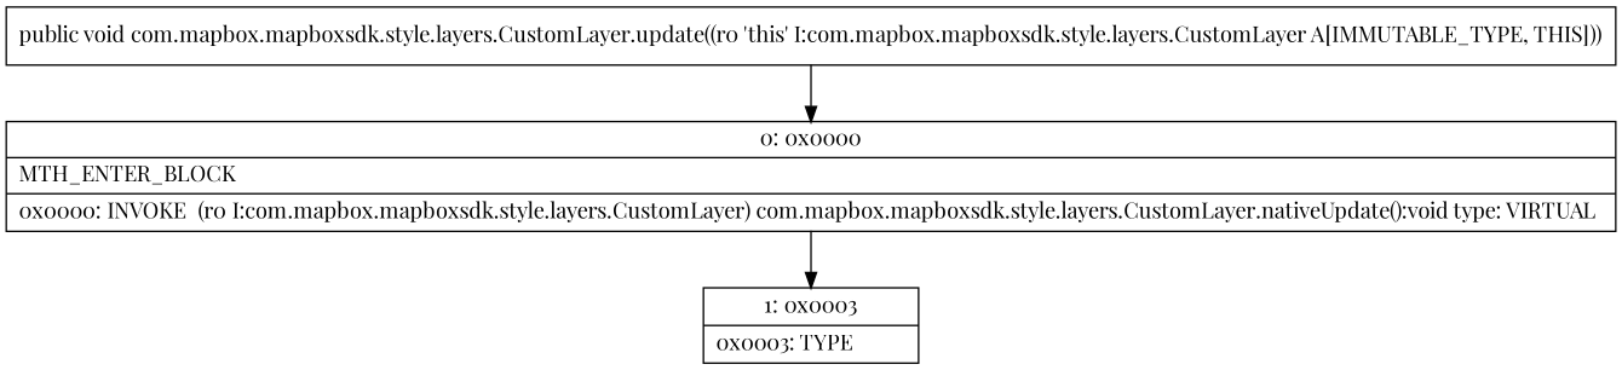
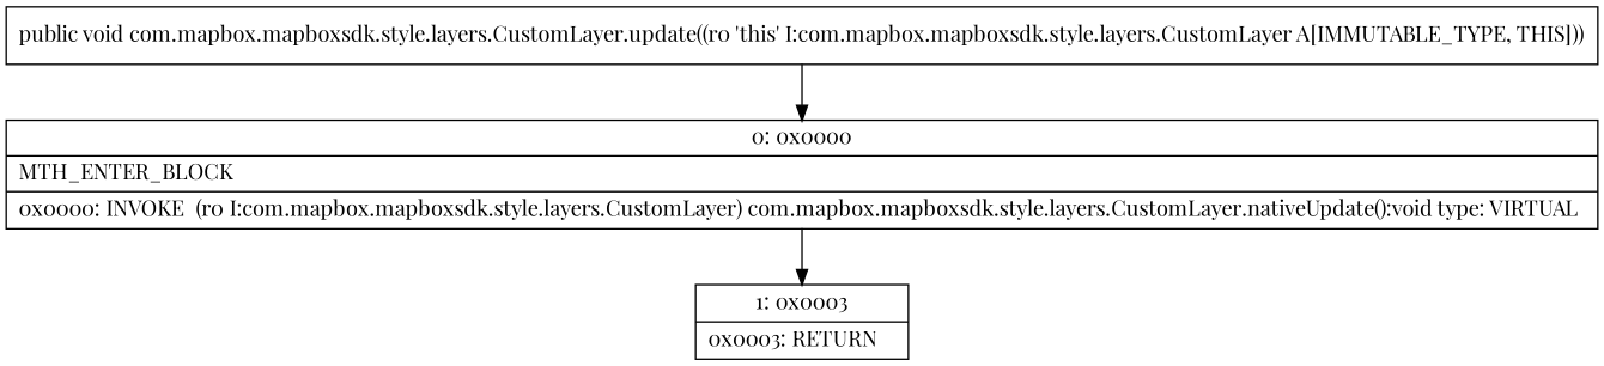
  digraph {
    fontname="Playfair Display"
    node [shape=record fontname="Playfair Display"]
    edge [fontname="Playfair Display"]
    n1 [label="{0\:\ 0x0000|MTH_ENTER_BLOCK\l|0x0000: INVOKE  (r0 I:com.mapbox.mapboxsdk.style.layers.CustomLayer) com.mapbox.mapboxsdk.style.layers.CustomLayer.nativeUpdate():void type: VIRTUAL \l}"]
-   n2 [label="{1\:\ 0x0003|0x0003: TYPE   \l}"]
+   n2 [label="{1\:\ 0x0003|0x0003: RETURN   \l}"]
    n3 [label="{public void com.mapbox.mapboxsdk.style.layers.CustomLayer.update((r0 'this' I:com.mapbox.mapboxsdk.style.layers.CustomLayer A[IMMUTABLE_TYPE, THIS])) }"]
    n1 -> n2
    n3 -> n1
  }
